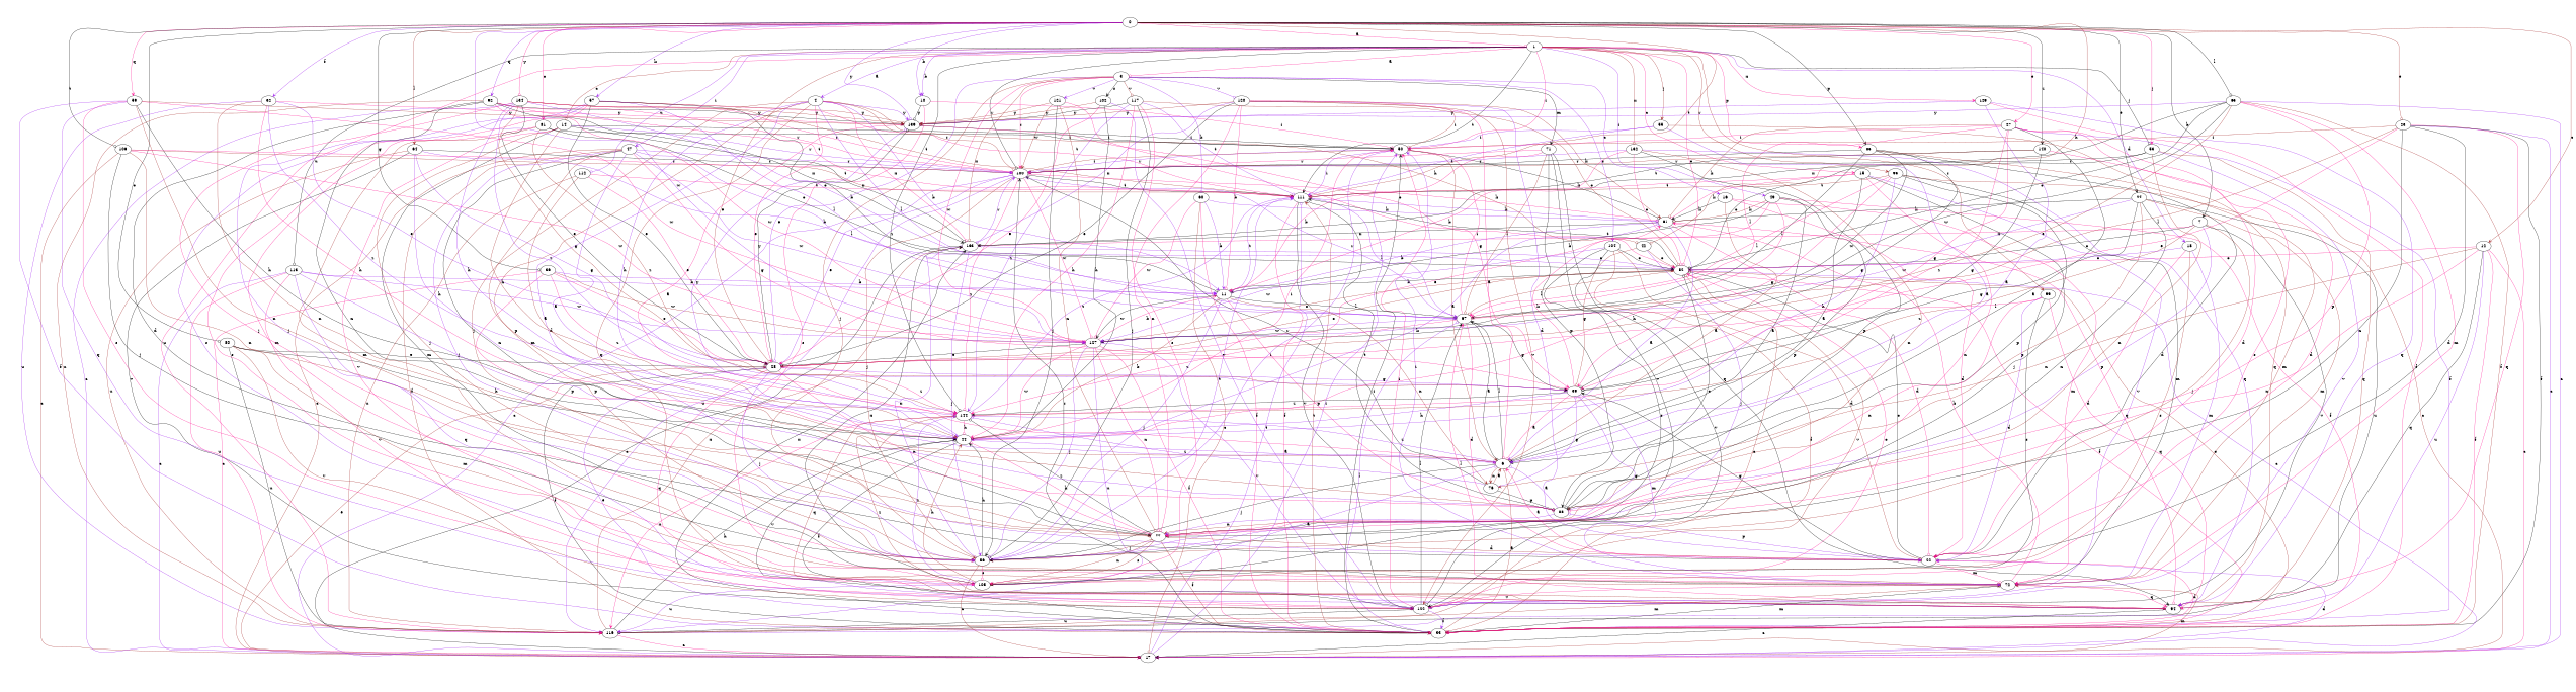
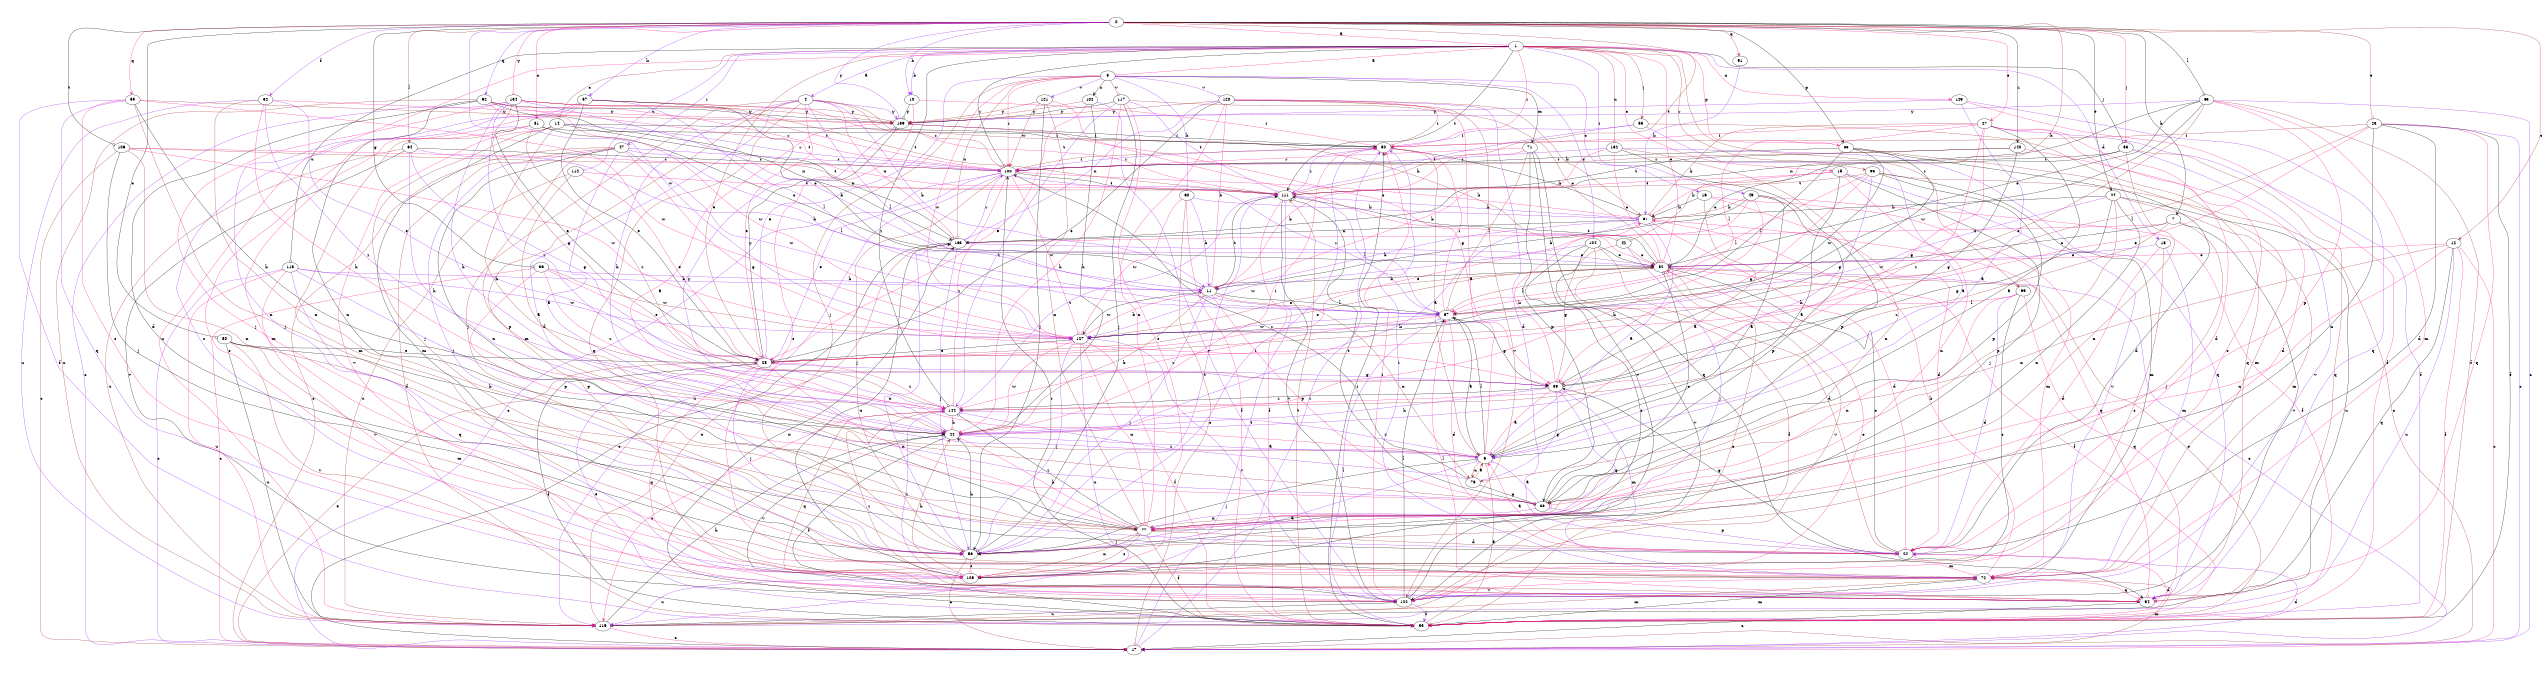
  strict digraph {
    edge [arrowhead=vee color=purple]
    0
    1
    7
    10
    12
    23
    24
    27
    32
    36
    42
    53
    57
    64
    65
    80
    81
    85
    n19 [label=59]
+   91
    92
    106
    111
    127
    134
    139
    140
    3
    4
    14
    15
    18
    28
    47
    49
    50
    55
    82
    95
    99
    100
    112
    113
    116
    129
    132
    144
    56
    133
    88
    122
    105
    94
    76
    17
    33
    77
    22
    67
    72
    61
    39
    6
    44
    11
    16
    60
    71
    102
    104
    117
    120
    121
    0 -> 1 [arrowhead=odot color=deeppink label=a]
    0 -> 7 [color=black label=b]
    0 -> 10 [label=b]
    0 -> 12 [color=brown label=c]
    0 -> 23 [arrowhead=odot color=brown label=e]
    0 -> 24 [color=black label=e]
    0 -> 27 [color=deeppink label=e]
    0 -> 32 [label=f]
    0 -> 36 [arrowhead=odot color=black label=g]
    0 -> 42 [arrowhead=odot color=brown label=h]
    0 -> 53 [color=deeppink label=j]
    0 -> 57 [label=k]
    0 -> 64 [color=brown label=l]
    0 -> 65 [arrowhead=odot color=black label=l]
    0 -> 80 [arrowhead=odot color=black label=o]
    0 -> 81 [color=deeppink label=o]
    0 -> 85 [color=black label=p]
    0 -> n19 [color=deeppink label=q]
+   0 -> 91 [color=brown label=q]
    0 -> 92 [label=q]
    0 -> 106 [arrowhead=odot color=black label=t]
    0 -> 111 [arrowhead=odot color=brown label=t]
    0 -> 127 [label=w]
    0 -> 134 [arrowhead=odot color=deeppink label=y]
    0 -> 139 [arrowhead=odot label=y]
    0 -> 140 [color=black label=z]
    1 -> 10 [label=b]
    1 -> 53 [arrowhead=odot color=black label=j]
    1 -> 85 [color=deeppink label=p]
    1 -> 111 [color=black label=t]
    1 -> 3 [arrowhead=odot color=deeppink label=a]
    1 -> 4 [label=a]
    1 -> 14 [arrowhead=odot color=brown label=c]
    1 -> 15 [color=deeppink label=c]
    1 -> 18 [label=d]
    1 -> 28 [arrowhead=odot color=brown label=e]
    1 -> 47 [label=i]
    1 -> 49 [label=i]
    1 -> 50 [color=deeppink label=i]
    1 -> 55 [color=brown label=j]
    1 -> 82 [arrowhead=odot color=deeppink label=o]
    1 -> 95 [color=brown label=r]
    1 -> 99 [color=brown label=r]
    1 -> 100 [arrowhead=odot color=black label=r]
    1 -> 112 [arrowhead=odot label=u]
    1 -> 113 [arrowhead=odot color=black label=u]
    1 -> 116 [color=deeppink label=u]
    1 -> 129 [color=deeppink label=x]
    1 -> 132 [arrowhead=odot color=brown label=x]
    1 -> 144 [arrowhead=odot color=black label=z]
    7 -> 82 [color=black label=o]
    7 -> 144 [arrowhead=odot color=brown label=z]
    7 -> 56 [color=brown label=j]
    7 -> 133 [arrowhead=odot color=deeppink label=x]
-   7 -> 88 [arrowhead=odot label=p]
    7 -> 122 [color=black label=v]
    10 -> 139 [arrowhead=odot color=black label=y]
    10 -> 50 [arrowhead=odot color=deeppink label=i]
    10 -> 105 [color=deeppink label=s]
    12 -> 82 [arrowhead=odot color=deeppink label=o]
    12 -> 116 [arrowhead=odot label=u]
    12 -> 94 [arrowhead=odot color=black label=q]
    12 -> 76 [color=brown label=n]
    12 -> 17 [color=deeppink label=c]
    12 -> 33 [color=deeppink label=f]
    12 -> 77 [color=deeppink label=n]
    23 -> 28 [arrowhead=odot color=deeppink label=e]
    23 -> 50 [color=brown label=i]
    23 -> 94 [color=deeppink label=q]
    23 -> 17 [arrowhead=odot label=c]
    23 -> 33 [arrowhead=odot color=black label=f]
    23 -> 77 [color=black label=n]
    23 -> 22 [arrowhead=odot color=black label=d]
    23 -> 67 [arrowhead=odot color=brown label=l]
    24 -> 127 [label=w]
    24 -> 116 [arrowhead=odot color=black label=u]
    24 -> 88 [color=brown label=p]
    24 -> 77 [color=black label=n]
    24 -> 72 [arrowhead=odot color=brown label=m]
    24 -> 61 [arrowhead=odot color=black label=k]
    24 -> 39 [arrowhead=odot color=black label=g]
    27 -> 50 [arrowhead=odot color=deeppink label=i]
    27 -> 144 [arrowhead=odot color=deeppink label=z]
    27 -> 105 [arrowhead=odot color=deeppink label=s]
    27 -> 33 [label=f]
    27 -> 22 [color=deeppink label=d]
    27 -> 67 [color=deeppink label=l]
    27 -> 61 [arrowhead=odot color=brown label=k]
    27 -> 39 [color=deeppink label=g]
    27 -> 6 [color=black label=a]
    32 -> 139 [color=deeppink label=y]
    32 -> 28 [arrowhead=odot label=e]
    32 -> 116 [label=u]
    32 -> 144 [label=z]
    32 -> 77 [arrowhead=odot color=brown label=n]
    32 -> 44 [color=deeppink label=h]
    36 -> 127 [color=brown label=w]
    36 -> 28 [color=deeppink label=e]
    36 -> 144 [color=deeppink label=z]
    36 -> 88 [arrowhead=odot color=deeppink label=p]
    36 -> 17 [color=deeppink label=c]
    36 -> 11 [label=b]
    42 -> 82 [color=brown label=o]
    42 -> 56 [label=j]
    42 -> 39 [arrowhead=odot color=brown label=g]
    53 -> 82 [arrowhead=odot color=black label=o]
    53 -> 100 [color=black label=r]
    53 -> 122 [arrowhead=odot label=v]
    53 -> 94 [color=brown label=q]
    53 -> 77 [color=brown label=n]
    57 -> 111 [arrowhead=odot color=deeppink label=t]
    57 -> 139 [arrowhead=odot color=brown label=y]
    57 -> 28 [color=black label=e]
    57 -> 56 [arrowhead=odot label=j]
    57 -> 105 [arrowhead=odot label=s]
    57 -> 67 [label=l]
    57 -> 72 [color=deeppink label=m]
    57 -> 11 [arrowhead=odot color=black label=b]
    64 -> 100 [arrowhead=odot color=black label=r]
    64 -> 116 [color=brown label=u]
    64 -> 122 [arrowhead=odot color=black label=v]
    64 -> 39 [label=g]
    64 -> 44 [label=h]
    64 -> 11 [label=b]
    65 -> 127 [color=black label=w]
    65 -> 139 [arrowhead=odot label=y]
    65 -> 28 [color=brown label=e]
    65 -> 82 [arrowhead=odot color=black label=o]
    65 -> 133 [color=black label=x]
    65 -> 88 [arrowhead=odot color=deeppink label=p]
    65 -> 17 [label=c]
    65 -> 33 [arrowhead=odot color=brown label=f]
    65 -> 72 [color=deeppink label=m]
    80 -> 28 [arrowhead=odot color=black label=e]
    80 -> 116 [arrowhead=odot color=black label=u]
    80 -> 122 [arrowhead=odot color=brown label=v]
    80 -> 72 [color=brown label=m]
    80 -> 44 [color=black label=h]
    81 -> 50 [color=black label=i]
    81 -> 82 [color=black label=o]
    81 -> 144 [color=brown label=z]
    81 -> 105 [arrowhead=odot color=deeppink label=s]
    81 -> 72 [arrowhead=odot color=brown label=m]
    85 -> 127 [color=black label=w]
    85 -> 100 [color=black label=r]
    85 -> 22 [color=black label=d]
    85 -> 67 [color=black label=l]
    85 -> 72 [color=brown label=m]
    85 -> 39 [arrowhead=odot color=black label=g]
    n19 -> 127 [arrowhead=odot color=deeppink label=w]
    n19 -> 139 [arrowhead=odot color=brown label=y]
    n19 -> 105 [color=deeppink label=s]
    n19 -> 94 [label=q]
    n19 -> 33 [arrowhead=odot label=f]
    n19 -> 77 [arrowhead=odot color=brown label=n]
    n19 -> 44 [color=black label=h]
+   91 -> 61 [label=k]
    92 -> 111 [arrowhead=odot color=deeppink label=t]
    92 -> 127 [arrowhead=odot color=deeppink label=w]
    92 -> 139 [color=black label=y]
    92 -> 100 [arrowhead=odot color=deeppink label=r]
    92 -> 116 [arrowhead=odot color=brown label=u]
    92 -> 133 [color=black label=x]
    92 -> 77 [color=black label=n]
    92 -> 22 [arrowhead=odot color=black label=d]
    106 -> 111 [arrowhead=odot color=brown label=t]
    106 -> 127 [arrowhead=odot color=deeppink label=w]
    106 -> 100 [arrowhead=odot color=deeppink label=r]
    106 -> 56 [color=black label=j]
    106 -> 17 [color=brown label=c]
    106 -> 77 [arrowhead=odot color=brown label=n]
    111 -> 50 [arrowhead=odot label=i]
    111 -> 122 [arrowhead=odot color=black label=v]
    111 -> 33 [color=deeppink label=f]
    111 -> 67 [label=l]
    111 -> 61 [arrowhead=odot label=k]
    127 -> 28 [arrowhead=odot color=black label=e]
    127 -> 82 [color=brown label=o]
    127 -> 116 [arrowhead=odot label=u]
    127 -> 56 [arrowhead=odot label=j]
    127 -> 122 [label=v]
    127 -> 33 [arrowhead=odot color=deeppink label=f]
    127 -> 77 [arrowhead=odot color=deeppink label=n]
    127 -> 11 [color=deeppink label=b]
    134 -> 111 [color=brown label=t]
    134 -> 139 [color=brown label=y]
    134 -> 28 [arrowhead=odot color=black label=e]
    134 -> 82 [label=o]
    134 -> 100 [arrowhead=odot color=deeppink label=r]
    134 -> 144 [label=z]
    134 -> 56 [color=deeppink label=j]
    134 -> 17 [arrowhead=odot label=c]
    134 -> 39 [color=brown label=g]
    134 -> 44 [label=h]
    139 -> 50 [arrowhead=odot color=black label=i]
    139 -> 82 [color=deeppink label=o]
    139 -> 6 [arrowhead=odot color=deeppink label=a]
    140 -> 111 [color=black label=t]
    140 -> 100 [arrowhead=odot color=brown label=r]
    140 -> 22 [arrowhead=odot color=deeppink label=d]
    140 -> 39 [arrowhead=odot color=black label=g]
    3 -> 127 [color=deeppink label=w]
    3 -> 28 [arrowhead=odot label=e]
    3 -> 100 [color=deeppink label=r]
    3 -> 56 [color=brown label=j]
    3 -> 133 [arrowhead=odot color=brown label=x]
    3 -> 16 [label=c]
    3 -> 60 [arrowhead=odot label=k]
    3 -> 71 [color=black label=m]
    3 -> 102 [color=black label=s]
    3 -> 104 [label=s]
    3 -> 117 [arrowhead=odot color=brown label=v]
    3 -> 120 [arrowhead=odot label=v]
    3 -> 121 [label=v]
    4 -> 42 [arrowhead=odot color=brown label=h]
    4 -> 139 [label=y]
    4 -> 28 [color=deeppink label=e]
    4 -> 100 [arrowhead=odot color=brown label=r]
    4 -> 56 [color=brown label=j]
    4 -> 133 [arrowhead=odot color=deeppink label=x]
    4 -> 94 [color=brown label=q]
    4 -> 22 [label=d]
    4 -> 67 [arrowhead=odot label=l]
    4 -> 72 [arrowhead=odot color=brown label=m]
    4 -> 44 [label=h]
    4 -> 11 [label=b]
    14 -> 50 [color=black label=i]
    14 -> 100 [arrowhead=odot label=r]
    14 -> 56 [color=brown label=j]
    14 -> 133 [arrowhead=odot color=black label=x]
    14 -> 122 [color=deeppink label=v]
    14 -> 72 [arrowhead=odot color=black label=m]
    14 -> 44 [color=brown label=h]
    15 -> 111 [color=deeppink label=t]
    15 -> 56 [color=black label=j]
    15 -> 122 [label=v]
    15 -> 77 [color=deeppink label=n]
    15 -> 61 [arrowhead=odot color=deeppink label=k]
    15 -> 6 [color=black label=a]
    18 -> 82 [arrowhead=odot label=o]
    18 -> 105 [arrowhead=odot color=brown label=s]
    18 -> 22 [color=deeppink label=d]
    18 -> 72 [label=m]
    28 -> 139 [arrowhead=odot color=black label=y]
    28 -> 82 [arrowhead=odot color=brown label=o]
    28 -> 144 [color=deeppink label=z]
    28 -> 56 [label=j]
    28 -> 94 [arrowhead=odot color=deeppink label=q]
    28 -> 33 [color=black label=f]
    28 -> 77 [arrowhead=odot color=deeppink label=n]
    28 -> 39 [label=g]
    47 -> 127 [arrowhead=odot label=w]
    47 -> 100 [label=r]
    47 -> 56 [arrowhead=odot label=j]
    47 -> 88 [arrowhead=odot color=brown label=p]
    47 -> 17 [arrowhead=odot color=brown label=c]
    47 -> 33 [arrowhead=odot color=brown label=f]
    47 -> 77 [arrowhead=odot color=black label=n]
    47 -> 67 [arrowhead=odot label=l]
    47 -> 39 [color=deeppink label=g]
    47 -> 6 [label=a]
    49 -> 28 [arrowhead=odot color=deeppink label=e]
    49 -> 88 [arrowhead=odot color=black label=p]
    49 -> 33 [arrowhead=odot color=deeppink label=f]
    49 -> 61 [arrowhead=odot color=brown label=k]
    49 -> 6 [arrowhead=odot color=black label=a]
    49 -> 44 [color=deeppink label=h]
    49 -> 11 [arrowhead=odot color=black label=b]
    50 -> 100 [label=r]
    50 -> 61 [arrowhead=odot color=black label=k]
    50 -> 6 [color=brown label=a]
    55 -> 111 [label=t]
    55 -> 50 [arrowhead=odot label=i]
    55 -> 94 [arrowhead=odot color=brown label=q]
    55 -> 6 [label=a]
    82 -> 111 [color=black label=t]
    82 -> 122 [arrowhead=odot color=brown label=v]
    82 -> 17 [label=c]
    82 -> 33 [color=deeppink label=f]
    82 -> 67 [arrowhead=odot color=brown label=l]
    82 -> 11 [color=black label=b]
    95 -> 111 [arrowhead=odot color=brown label=t]
    95 -> 88 [arrowhead=odot color=black label=p]
    95 -> 17 [color=brown label=c]
    95 -> 67 [color=deeppink label=l]
    95 -> 72 [arrowhead=odot color=black label=m]
    95 -> 39 [color=deeppink label=g]
    95 -> 44 [arrowhead=odot label=h]
    99 -> 105 [color=black label=s]
    99 -> 94 [arrowhead=odot color=deeppink label=q]
    99 -> 77 [color=deeppink label=n]
    99 -> 22 [label=d]
    99 -> 67 [arrowhead=odot color=deeppink label=l]
    100 -> 111 [color=black label=t]
    100 -> 127 [arrowhead=odot color=deeppink label=w]
    100 -> 28 [arrowhead=odot label=e]
    100 -> 50 [arrowhead=odot color=brown label=i]
    100 -> 116 [label=u]
    100 -> 144 [arrowhead=odot color=deeppink label=z]
    100 -> 56 [arrowhead=odot color=brown label=j]
    100 -> 17 [arrowhead=odot label=c]
    100 -> 61 [arrowhead=odot color=deeppink label=k]
    112 -> 111 [color=deeppink label=t]
    112 -> 28 [arrowhead=odot color=deeppink label=e]
    112 -> 116 [arrowhead=odot color=brown label=u]
    112 -> 6 [arrowhead=odot color=brown label=a]
    113 -> 127 [label=w]
    113 -> 116 [color=deeppink label=u]
    113 -> 88 [arrowhead=odot label=p]
    113 -> 122 [arrowhead=odot color=deeppink label=v]
    113 -> 94 [arrowhead=odot label=q]
    113 -> 17 [label=c]
    113 -> 11 [label=b]
    116 -> 82 [arrowhead=odot color=brown label=o]
    116 -> 133 [color=brown label=x]
    116 -> 17 [color=deeppink label=c]
    116 -> 72 [color=brown label=m]
    116 -> 44 [arrowhead=odot color=black label=h]
    129 -> 139 [label=y]
    129 -> 94 [label=q]
    129 -> 33 [color=deeppink label=f]
    129 -> 6 [arrowhead=odot label=a]
    132 -> 82 [arrowhead=odot color=deeppink label=o]
    132 -> 100 [arrowhead=odot label=r]
    132 -> 88 [arrowhead=odot color=black label=p]
    132 -> 94 [label=q]
    132 -> 77 [color=brown label=n]
    132 -> 11 [color=deeppink label=b]
    144 -> 111 [arrowhead=odot label=t]
    144 -> 116 [color=deeppink label=u]
    144 -> 94 [arrowhead=odot color=brown label=q]
    144 -> 44 [arrowhead=odot color=deeppink label=h]
    56 -> 111 [label=t]
    56 -> 50 [arrowhead=odot label=i]
    56 -> 133 [arrowhead=odot label=x]
    56 -> 105 [arrowhead=odot color=deeppink label=s]
    56 -> 17 [arrowhead=odot color=brown label=c]
    56 -> 39 [arrowhead=odot label=g]
    56 -> 44 [color=black label=h]
    133 -> 82 [arrowhead=odot label=o]
    133 -> 100 [label=r]
    133 -> 56 [label=j]
    133 -> 17 [arrowhead=odot color=black label=c]
    88 -> 111 [arrowhead=odot color=black label=t]
    88 -> 82 [arrowhead=odot color=black label=o]
    88 -> 77 [label=n]
    88 -> 6 [arrowhead=odot label=a]
    122 -> 50 [color=deeppink label=i]
    122 -> 82 [color=deeppink label=o]
    122 -> 116 [arrowhead=odot color=black label=u]
    122 -> 33 [label=f]
    122 -> 67 [color=black label=l]
    105 -> 116 [label=u]
    105 -> 144 [label=z]
    105 -> 133 [color=black label=x]
    105 -> 77 [arrowhead=odot color=brown label=n]
    105 -> 6 [arrowhead=odot label=a]
    105 -> 44 [color=brown label=h]
    94 -> 144 [arrowhead=odot color=brown label=z]
    94 -> 17 [color=black label=c]
    94 -> 67 [color=deeppink label=l]
    76 -> 100 [color=black label=r]
    76 -> 144 [arrowhead=odot label=z]
    76 -> 88 [arrowhead=odot color=black label=p]
    76 -> 39 [arrowhead=odot label=g]
    76 -> 6 [color=brown label=a]
    17 -> 111 [arrowhead=odot label=t]
    17 -> 28 [color=brown label=e]
    17 -> 50 [label=i]
    17 -> 22 [label=d]
    17 -> 72 [color=brown label=m]
    33 -> 111 [color=brown label=t]
    33 -> 28 [arrowhead=odot label=e]
    33 -> 50 [color=black label=i]
    33 -> 82 [arrowhead=odot color=brown label=o]
    33 -> 100 [color=black label=r]
    33 -> 133 [color=black label=x]
    33 -> 22 [arrowhead=odot color=deeppink label=d]
    33 -> 67 [arrowhead=odot label=l]
    33 -> 72 [arrowhead=odot color=black label=m]
    33 -> 6 [arrowhead=odot color=brown label=a]
    77 -> 144 [arrowhead=odot color=black label=z]
    77 -> 56 [color=brown label=j]
    77 -> 105 [color=brown label=s]
    77 -> 33 [color=brown label=f]
    77 -> 22 [arrowhead=odot color=brown label=d]
    77 -> 44 [arrowhead=odot color=deeppink label=h]
    22 -> 82 [arrowhead=odot color=black label=o]
    22 -> 88 [arrowhead=odot label=p]
    22 -> 72 [arrowhead=odot color=deeppink label=m]
    22 -> 39 [color=black label=g]
    22 -> 6 [color=deeppink label=a]
    67 -> 127 [arrowhead=odot label=w]
    67 -> 50 [arrowhead=odot color=deeppink label=i]
    67 -> 100 [arrowhead=odot label=r]
    67 -> 144 [color=deeppink label=z]
    67 -> 22 [color=deeppink label=d]
    67 -> 39 [color=black label=g]
    67 -> 6 [arrowhead=odot color=black label=a]
    72 -> 50 [label=i]
    72 -> 122 [arrowhead=odot color=deeppink label=v]
    72 -> 94 [color=deeppink label=q]
    72 -> 61 [color=deeppink label=k]
    61 -> 133 [arrowhead=odot color=black label=x]
    61 -> 94 [arrowhead=odot color=deeppink label=q]
    61 -> 22 [arrowhead=odot color=deeppink label=d]
    61 -> 6 [label=a]
    61 -> 11 [arrowhead=odot label=b]
    39 -> 144 [color=black label=z]
    39 -> 72 [label=m]
    39 -> 61 [color=deeppink label=k]
    39 -> 6 [arrowhead=odot color=deeppink label=a]
    39 -> 44 [arrowhead=odot label=h]
    6 -> 144 [arrowhead=odot label=z]
    6 -> 56 [color=black label=j]
    6 -> 76 [color=brown label=n]
    6 -> 67 [color=black label=l]
    44 -> 127 [arrowhead=odot color=deeppink label=w]
    44 -> 139 [arrowhead=odot label=y]
    44 -> 50 [color=deeppink label=i]
    44 -> 122 [arrowhead=odot color=black label=v]
    44 -> 33 [arrowhead=odot color=black label=f]
    44 -> 61 [arrowhead=odot label=k]
    44 -> 6 [arrowhead=odot label=a]
    44 -> 11 [arrowhead=odot color=brown label=b]
-   11 -> 111 [label=t]
+   11 -> 111 [color=black label=t]
    11 -> 127 [color=black label=w]
    11 -> 56 [arrowhead=odot label=j]
    11 -> 88 [arrowhead=odot color=deeppink label=p]
    11 -> 76 [color=brown label=n]
    11 -> 67 [arrowhead=odot color=black label=l]
    16 -> 22 [arrowhead=odot color=deeppink label=d]
    16 -> 72 [color=deeppink label=m]
    16 -> 61 [color=black label=k]
    16 -> 6 [arrowhead=odot color=brown label=a]
    60 -> 127 [arrowhead=odot color=deeppink label=w]
    60 -> 17 [arrowhead=odot color=brown label=c]
    60 -> 33 [color=deeppink label=f]
    60 -> 61 [arrowhead=odot label=k]
    60 -> 11 [label=b]
    71 -> 100 [color=deeppink label=r]
    71 -> 88 [color=black label=p]
    71 -> 122 [arrowhead=odot color=black label=v]
    71 -> 94 [color=black label=q]
    71 -> 67 [arrowhead=odot color=brown label=l]
    71 -> 11 [arrowhead=odot color=deeppink label=b]
    102 -> 139 [color=brown label=y]
    102 -> 28 [color=deeppink label=e]
    102 -> 122 [arrowhead=odot label=v]
    102 -> 44 [arrowhead=odot color=black label=h]
    104 -> 127 [label=w]
    104 -> 82 [color=black label=o]
    104 -> 122 [color=black label=v]
    104 -> 105 [arrowhead=odot color=black label=s]
    104 -> 33 [arrowhead=odot color=brown label=f]
    104 -> 22 [arrowhead=odot color=brown label=d]
    117 -> 111 [arrowhead=odot label=t]
    117 -> 139 [arrowhead=odot color=black label=y]
    117 -> 82 [arrowhead=odot color=brown label=o]
    117 -> 144 [label=z]
    117 -> 56 [arrowhead=odot color=black label=j]
    117 -> 105 [color=deeppink label=s]
    117 -> 44 [color=deeppink label=h]
    120 -> 139 [arrowhead=odot color=brown label=y]
    120 -> 28 [arrowhead=odot color=black label=e]
    120 -> 50 [arrowhead=odot color=brown label=i]
    120 -> 133 [arrowhead=odot label=x]
    120 -> 122 [color=brown label=v]
    120 -> 77 [arrowhead=odot color=deeppink label=n]
    120 -> 22 [label=d]
    120 -> 61 [color=brown label=k]
    120 -> 6 [arrowhead=odot color=deeppink label=a]
    120 -> 11 [arrowhead=odot color=deeppink label=b]
    121 -> 139 [color=brown label=y]
    121 -> 100 [color=brown label=w]
    121 -> 56 [color=black label=j]
    121 -> 77 [arrowhead=odot color=brown label=n]
    121 -> 39 [color=deeppink label=g]
  }
